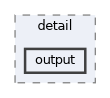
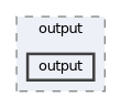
  digraph {
    compound=true
    n1 [color=grey25 fillcolor="#edf0f7" fontname=Helvetica fontsize=10 height=0.2 label=output shape=box style="filled,bold" width=0.4]
    subgraph cluster_1 {
      bgcolor="#edf0f7"
      fontname=Helvetica
      fontsize=10
-     label=detail
+     label=output
      pencolor=grey50
      style="filled,dashed"
      n1
    }
  }
